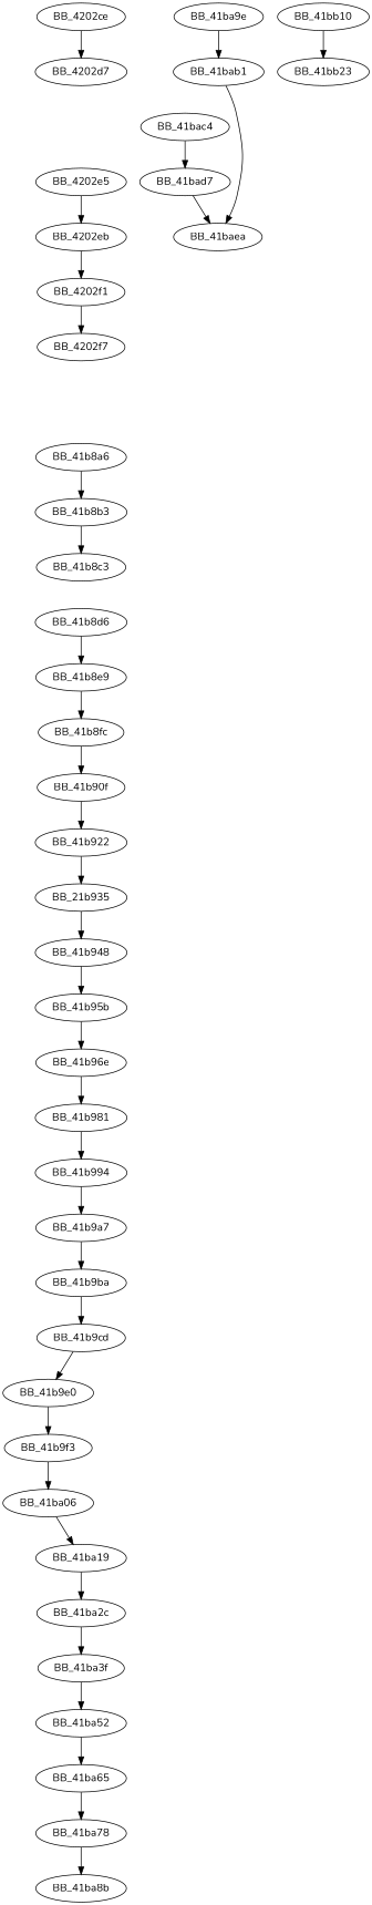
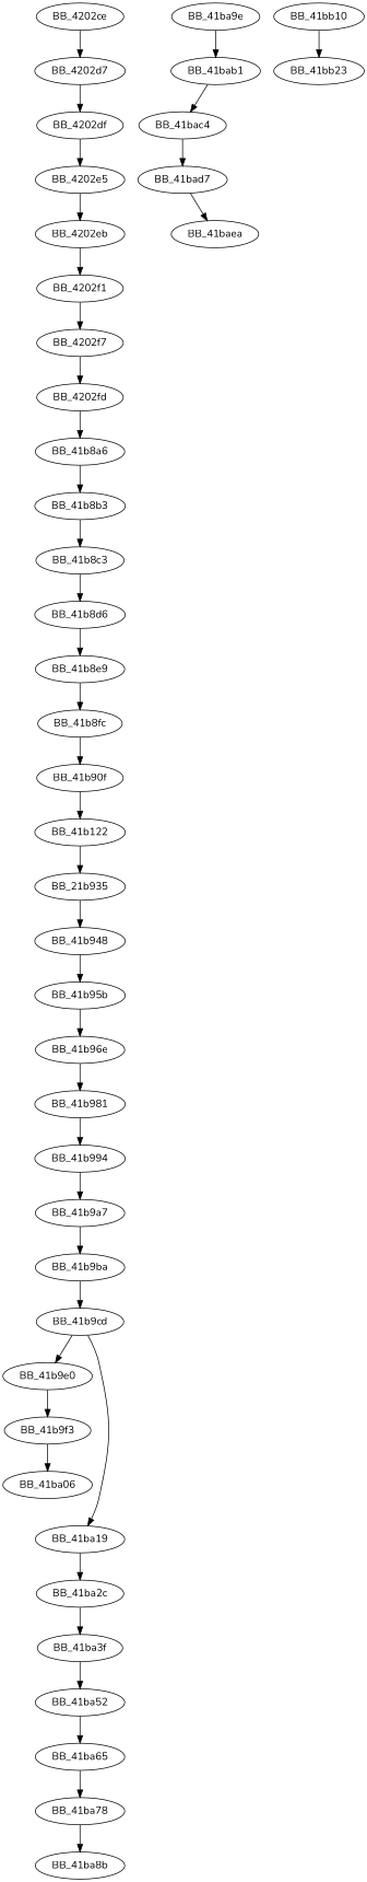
  digraph {
    fontname=Nunito
    node [fontname=Nunito]
    edge [fontname=Nunito]
    BB_41b8a6
    BB_41b8b3
    BB_41b8c3
    BB_41b8d6
    BB_41b8e9
    BB_41b8fc
    BB_41b90f
-   BB_41b922
+   BB_41b922 [label=BB_41b122]
    n9 [label=BB_21b935]
    BB_41b948
    BB_41b95b
    BB_41b96e
    BB_41b981
    BB_41b994
    BB_41b9a7
    BB_41b9ba
    BB_41b9cd
    BB_41b9e0
    BB_41b9f3
    BB_41ba06
    BB_41ba19
    BB_41ba2c
    BB_41ba3f
    BB_41ba52
    BB_41ba65
    BB_41ba78
    BB_41ba8b
    BB_41ba9e
    BB_41bab1
    BB_41bac4
    BB_41bad7
    BB_41baea
    BB_41bb10
    BB_41bb23
    BB_4202ce
    BB_4202d7
+   BB_4202df
    BB_4202e5
    BB_4202eb
    BB_4202f1
    BB_4202f7
+   BB_4202fd
    BB_41b8a6 -> BB_41b8b3
    BB_41b8b3 -> BB_41b8c3
+   BB_41b8c3 -> BB_41b8d6
    BB_41b8d6 -> BB_41b8e9
    BB_41b8e9 -> BB_41b8fc
    BB_41b8fc -> BB_41b90f
    BB_41b90f -> BB_41b922
    BB_41b922 -> n9
    n9 -> BB_41b948
    BB_41b948 -> BB_41b95b
    BB_41b95b -> BB_41b96e
    BB_41b96e -> BB_41b981
    BB_41b981 -> BB_41b994
    BB_41b994 -> BB_41b9a7
    BB_41b9a7 -> BB_41b9ba
    BB_41b9ba -> BB_41b9cd
    BB_41b9cd -> BB_41b9e0
    BB_41b9e0 -> BB_41b9f3
    BB_41b9f3 -> BB_41ba06
-   BB_41ba06 -> BB_41ba19
+   BB_41b9cd -> BB_41ba19
    BB_41ba19 -> BB_41ba2c
    BB_41ba2c -> BB_41ba3f
    BB_41ba3f -> BB_41ba52
    BB_41ba52 -> BB_41ba65
    BB_41ba65 -> BB_41ba78
    BB_41ba78 -> BB_41ba8b
    BB_41ba9e -> BB_41bab1
-   BB_41bab1 -> BB_41baea
+   BB_41bab1 -> BB_41bac4
    BB_41bac4 -> BB_41bad7
    BB_41bad7 -> BB_41baea
    BB_41bb10 -> BB_41bb23
    BB_4202ce -> BB_4202d7
+   BB_4202d7 -> BB_4202df
+   BB_4202df -> BB_4202e5
    BB_4202e5 -> BB_4202eb
    BB_4202eb -> BB_4202f1
    BB_4202f1 -> BB_4202f7
+   BB_4202f7 -> BB_4202fd
+   BB_4202fd -> BB_41b8a6
  }
